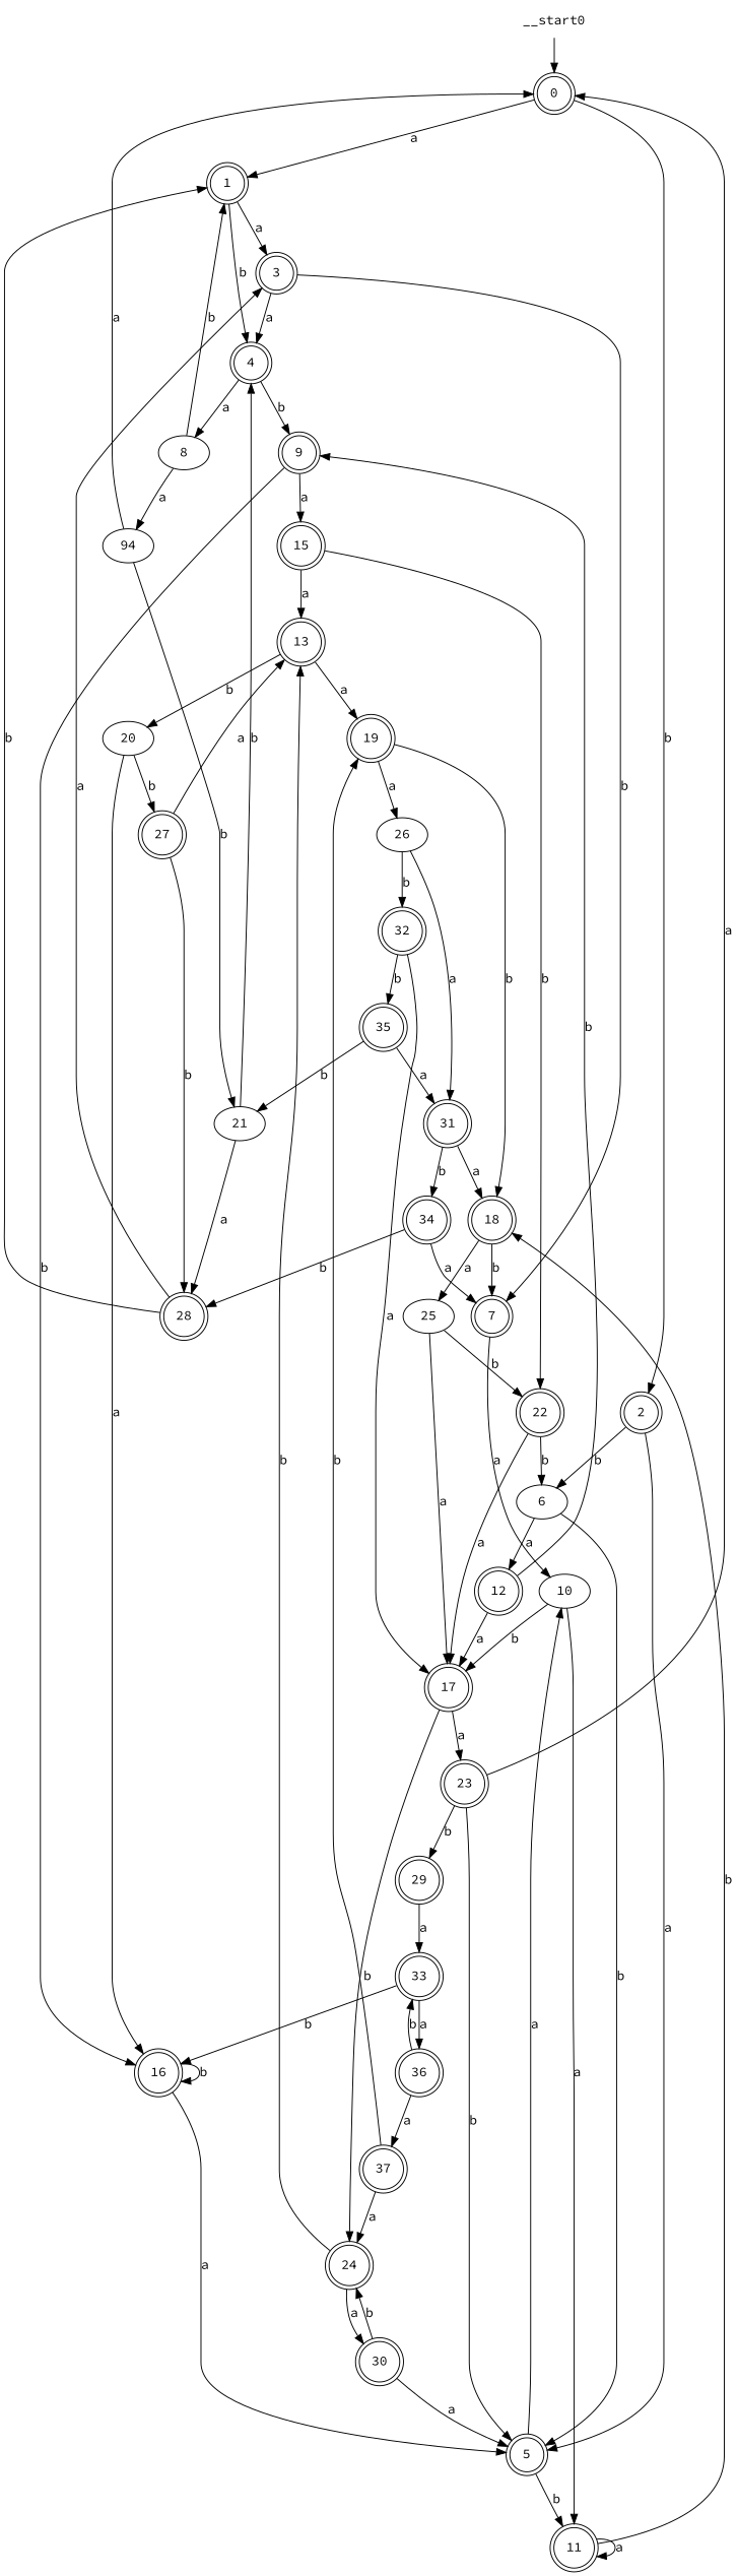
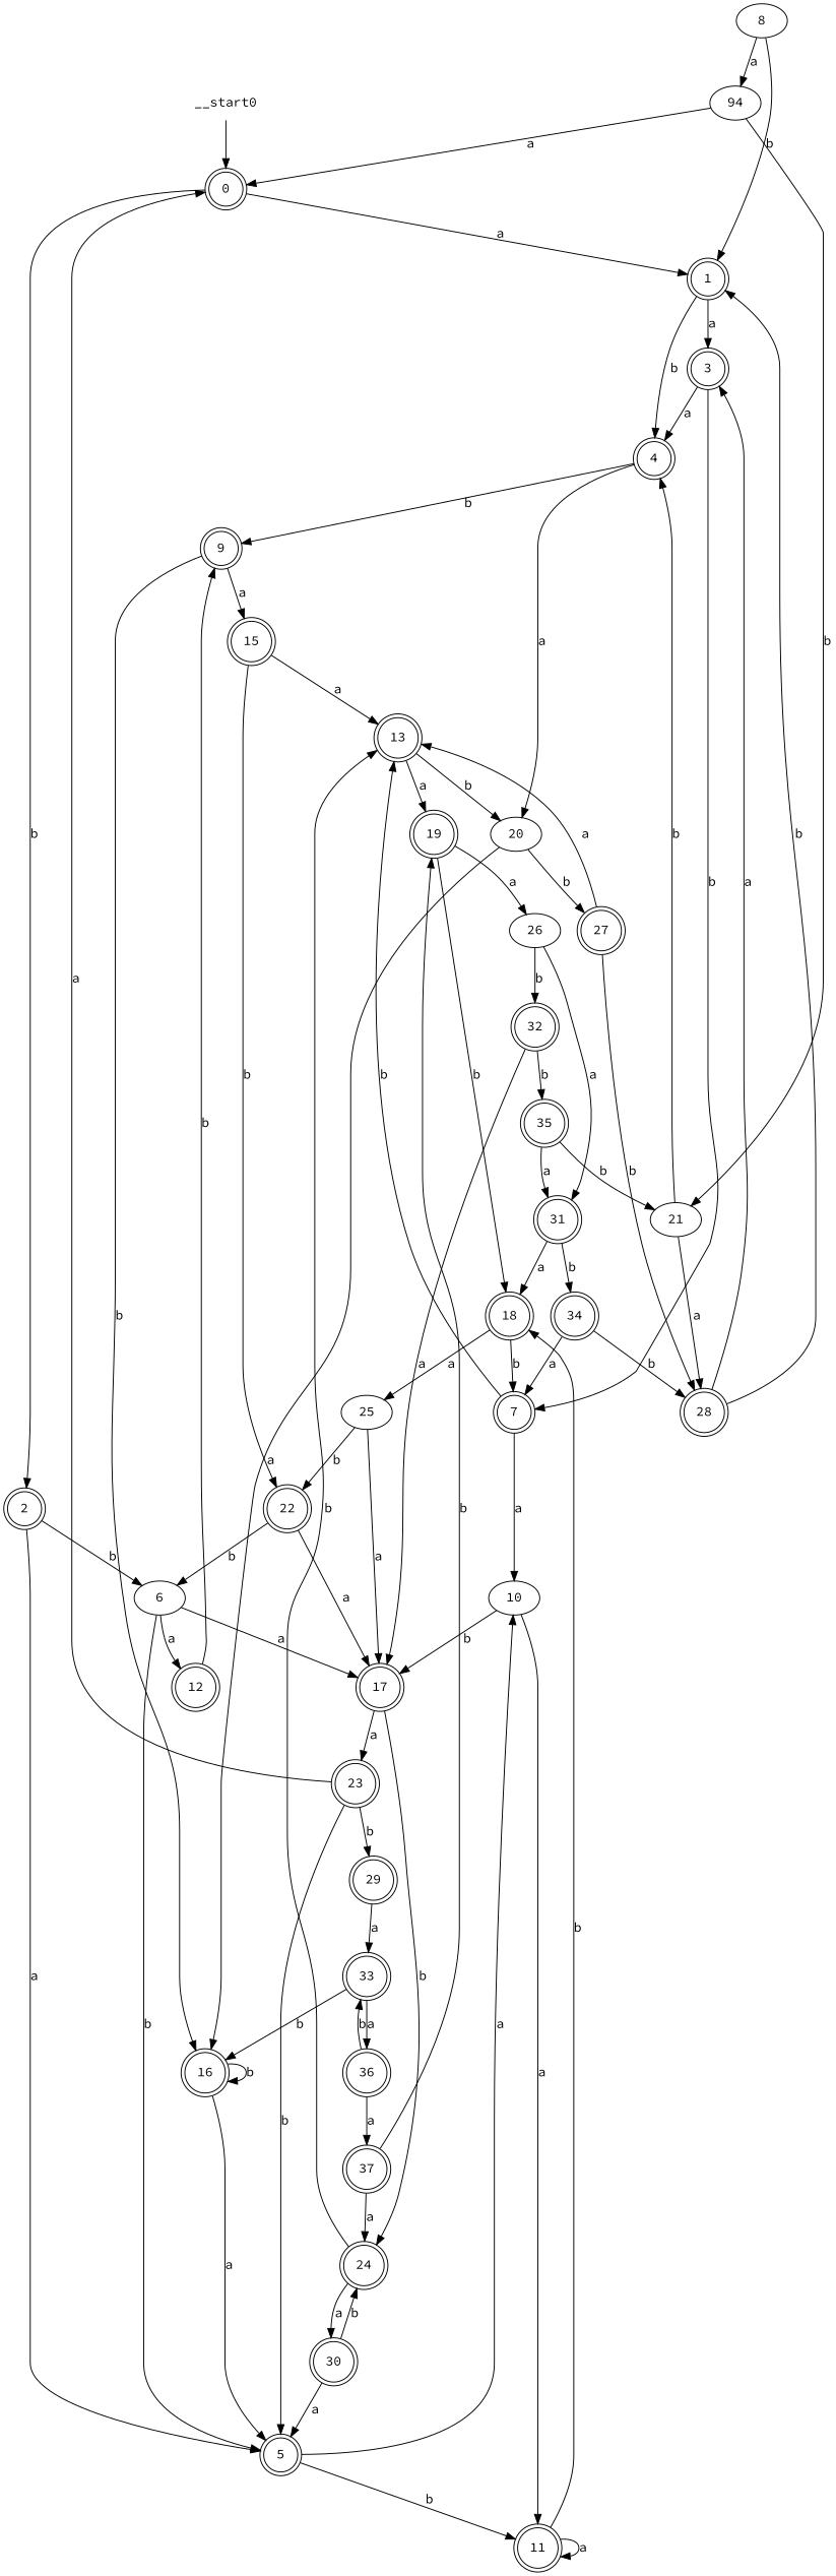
  digraph {
    fontname="Source Code Pro"
    node [fontname="Source Code Pro" shape=doublecircle]
    edge [fontname="Source Code Pro"]
    __start0 [shape=none]
    0
    1
    2
    3
    4
    5
    6 [shape=""]
    7
    8 [shape=""]
    9
    10 [shape=""]
    11
    12
    13
    n16 [label=94 shape=""]
    15
    16
    17
    18
    19
    20 [shape=""]
    21 [shape=""]
    22
    23
    24
    25 [shape=""]
    26 [shape=""]
    27
    28
    29
    30
    31
    32
    33
    34
    35
    36
    37
    __start0 -> 0
    0 -> 1 [label=a]
    0 -> 2 [label=b]
    1 -> 3 [label=a]
    1 -> 4 [label=b]
    2 -> 5 [label=a]
    2 -> 6 [label=b]
    3 -> 4 [label=a]
    3 -> 7 [label=b]
-   4 -> 8 [label=a]
+   4 -> 20 [label=a]
    4 -> 9 [label=b]
    5 -> 10 [label=a]
    5 -> 11 [label=b]
    6 -> 5 [label=b]
    6 -> 12 [label=a]
    7 -> 10 [label=a]
+   7 -> 13 [label=b]
    8 -> 1 [label=b]
    8 -> n16 [label=a]
    9 -> 15 [label=a]
    9 -> 16 [label=b]
    10 -> 11 [label=a]
    10 -> 17 [label=b]
    11 -> 11 [label=a]
    11 -> 18 [label=b]
    12 -> 9 [label=b]
-   12 -> 17 [label=a]
+   6 -> 17 [label=a]
    13 -> 19 [label=a]
    13 -> 20 [label=b]
    n16 -> 0 [label=a]
    n16 -> 21 [label=b]
    15 -> 13 [label=a]
    15 -> 22 [label=b]
    16 -> 5 [label=a]
    16 -> 16 [label=b]
    17 -> 23 [label=a]
    17 -> 24 [label=b]
    18 -> 7 [label=b]
    18 -> 25 [label=a]
    19 -> 18 [label=b]
    19 -> 26 [label=a]
    20 -> 16 [label=a]
    20 -> 27 [label=b]
    21 -> 4 [label=b]
    21 -> 28 [label=a]
    22 -> 6 [label=b]
    22 -> 17 [label=a]
    23 -> 0 [label=a]
    23 -> 5 [label=b]
    23 -> 29 [label=b]
    24 -> 13 [label=b]
    24 -> 30 [label=a]
    25 -> 17 [label=a]
    25 -> 22 [label=b]
    26 -> 31 [label=a]
    26 -> 32 [label=b]
    27 -> 13 [label=a]
    27 -> 28 [label=b]
    28 -> 1 [label=b]
    28 -> 3 [label=a]
    29 -> 33 [label=a]
    30 -> 5 [label=a]
    30 -> 24 [label=b]
    31 -> 18 [label=a]
    31 -> 34 [label=b]
    32 -> 17 [label=a]
    32 -> 35 [label=b]
    33 -> 16 [label=b]
    33 -> 36 [label=a]
    34 -> 7 [label=a]
    34 -> 28 [label=b]
    35 -> 21 [label=b]
    35 -> 31 [label=a]
    36 -> 33 [label=b]
    36 -> 37 [label=a]
    37 -> 19 [label=b]
    37 -> 24 [label=a]
  }
